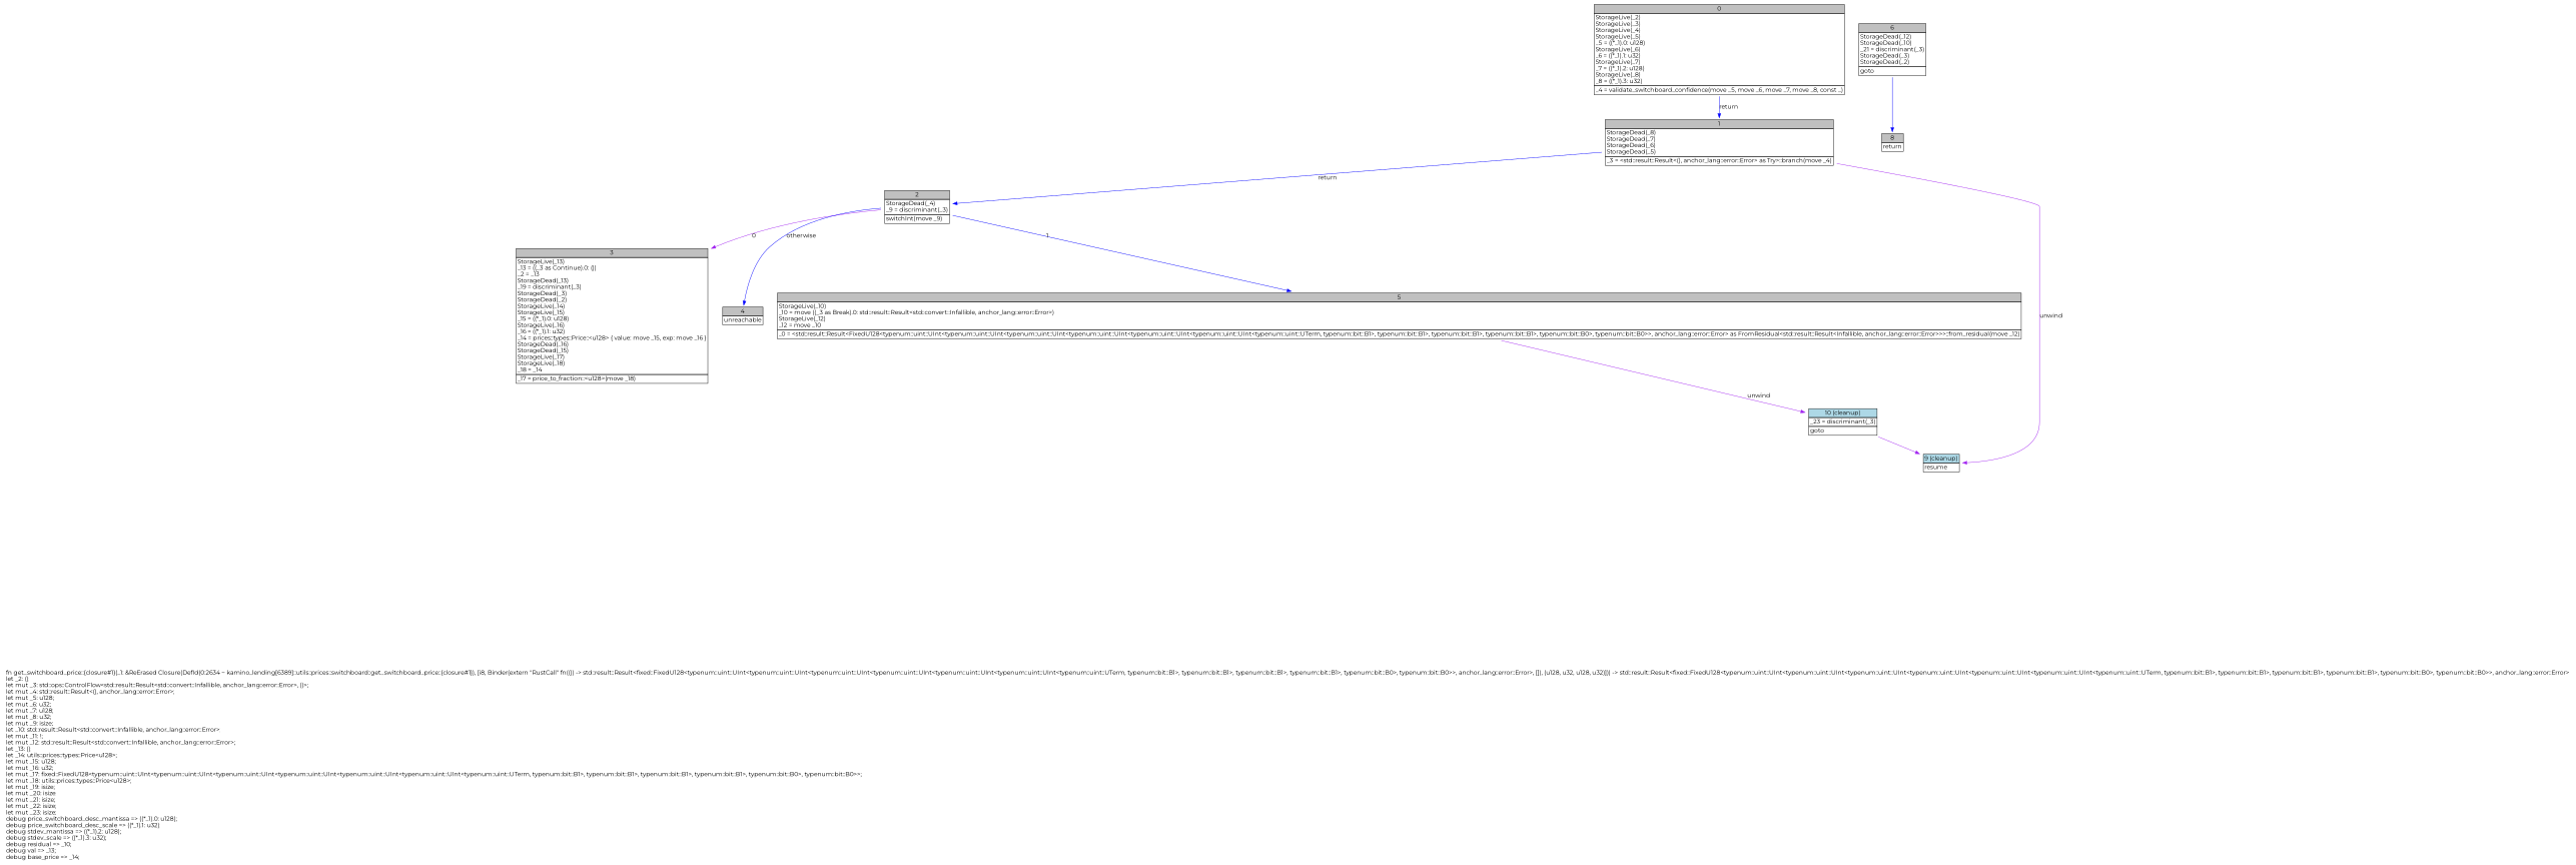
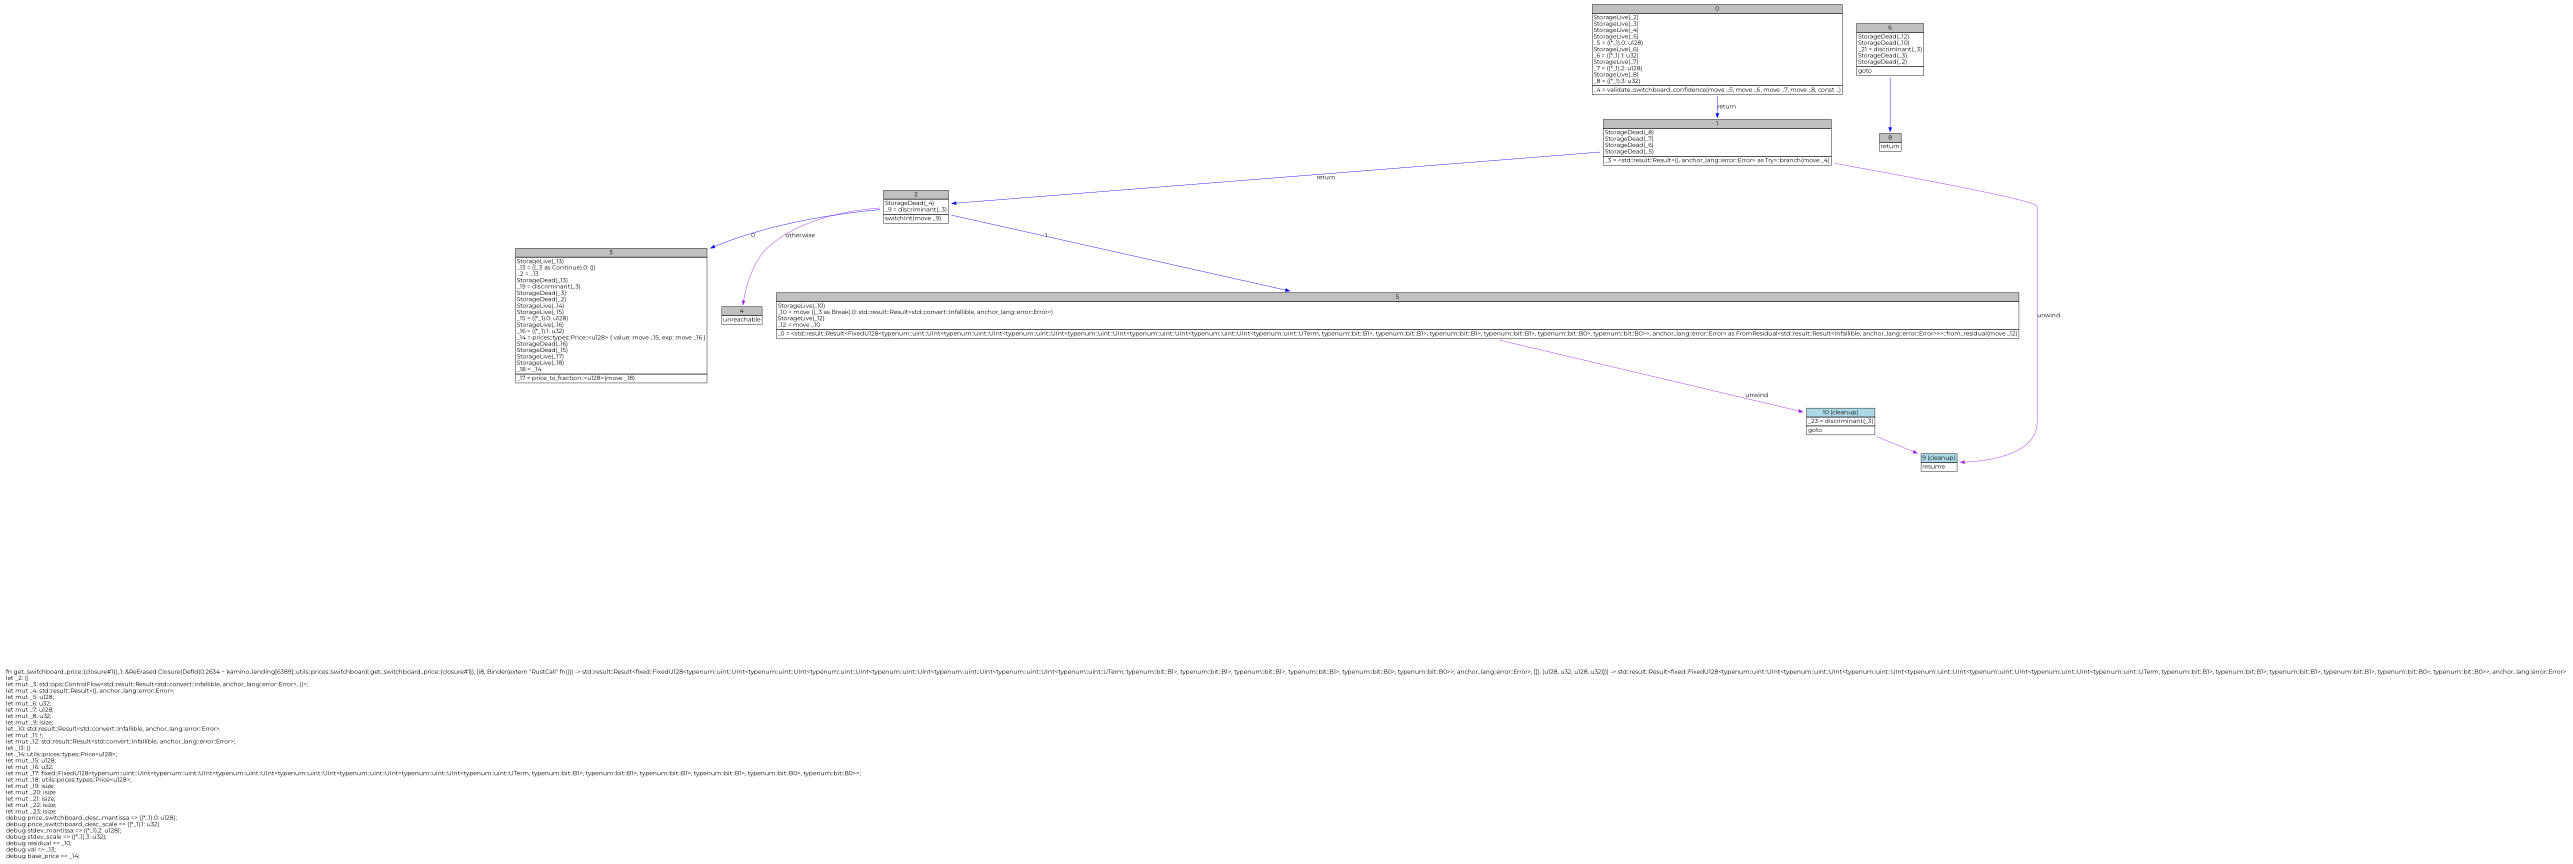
  digraph {
    fontname=Montserrat
    label=<fn get_switchboard_price::{closure#1}(_1: &amp;ReErased Closure(DefId(0:2634 ~ kamino_lending[6389]::utils::prices::switchboard::get_switchboard_price::{closure#1}), [i8, Binder(extern &quot;RustCall&quot; fn(()) -&gt; std::result::Result&lt;fixed::FixedU128&lt;typenum::uint::UInt&lt;typenum::uint::UInt&lt;typenum::uint::UInt&lt;typenum::uint::UInt&lt;typenum::uint::UInt&lt;typenum::uint::UInt&lt;typenum::uint::UTerm, typenum::bit::B1&gt;, typenum::bit::B1&gt;, typenum::bit::B1&gt;, typenum::bit::B1&gt;, typenum::bit::B0&gt;, typenum::bit::B0&gt;&gt;, anchor_lang::error::Error&gt;, []), (u128, u32, u128, u32)])) -&gt; std::result::Result&lt;fixed::FixedU128&lt;typenum::uint::UInt&lt;typenum::uint::UInt&lt;typenum::uint::UInt&lt;typenum::uint::UInt&lt;typenum::uint::UInt&lt;typenum::uint::UInt&lt;typenum::uint::UTerm, typenum::bit::B1&gt;, typenum::bit::B1&gt;, typenum::bit::B1&gt;, typenum::bit::B1&gt;, typenum::bit::B0&gt;, typenum::bit::B0&gt;&gt;, anchor_lang::error::Error&gt;<br align="left"/>let _2: ();<br align="left"/>let mut _3: std::ops::ControlFlow&lt;std::result::Result&lt;std::convert::Infallible, anchor_lang::error::Error&gt;, ()&gt;;<br align="left"/>let mut _4: std::result::Result&lt;(), anchor_lang::error::Error&gt;;<br align="left"/>let mut _5: u128;<br align="left"/>let mut _6: u32;<br align="left"/>let mut _7: u128;<br align="left"/>let mut _8: u32;<br align="left"/>let mut _9: isize;<br align="left"/>let _10: std::result::Result&lt;std::convert::Infallible, anchor_lang::error::Error&gt;;<br align="left"/>let mut _11: !;<br align="left"/>let mut _12: std::result::Result&lt;std::convert::Infallible, anchor_lang::error::Error&gt;;<br align="left"/>let _13: ();<br align="left"/>let _14: utils::prices::types::Price&lt;u128&gt;;<br align="left"/>let mut _15: u128;<br align="left"/>let mut _16: u32;<br align="left"/>let mut _17: fixed::FixedU128&lt;typenum::uint::UInt&lt;typenum::uint::UInt&lt;typenum::uint::UInt&lt;typenum::uint::UInt&lt;typenum::uint::UInt&lt;typenum::uint::UInt&lt;typenum::uint::UTerm, typenum::bit::B1&gt;, typenum::bit::B1&gt;, typenum::bit::B1&gt;, typenum::bit::B1&gt;, typenum::bit::B0&gt;, typenum::bit::B0&gt;&gt;;<br align="left"/>let mut _18: utils::prices::types::Price&lt;u128&gt;;<br align="left"/>let mut _19: isize;<br align="left"/>let mut _20: isize;<br align="left"/>let mut _21: isize;<br align="left"/>let mut _22: isize;<br align="left"/>let mut _23: isize;<br align="left"/>debug price_switchboard_desc_mantissa =&gt; ((*_1).0: u128);<br align="left"/>debug price_switchboard_desc_scale =&gt; ((*_1).1: u32);<br align="left"/>debug stdev_mantissa =&gt; ((*_1).2: u128);<br align="left"/>debug stdev_scale =&gt; ((*_1).3: u32);<br align="left"/>debug residual =&gt; _10;<br align="left"/>debug val =&gt; _13;<br align="left"/>debug base_price =&gt; _14;<br align="left"/>>
    node [fontname=Montserrat shape=none]
    edge [color=purple fontname=Montserrat]
    n1 [label=<<table border="0" cellborder="1" cellspacing="0"><tr><td bgcolor="gray" align="center" colspan="1">0</td></tr><tr><td align="left" balign="left">StorageLive(_2)<br/>StorageLive(_3)<br/>StorageLive(_4)<br/>StorageLive(_5)<br/>_5 = ((*_1).0: u128)<br/>StorageLive(_6)<br/>_6 = ((*_1).1: u32)<br/>StorageLive(_7)<br/>_7 = ((*_1).2: u128)<br/>StorageLive(_8)<br/>_8 = ((*_1).3: u32)<br/></td></tr><tr><td align="left">_4 = validate_switchboard_confidence(move _5, move _6, move _7, move _8, const _)</td></tr></table>>]
    n2 [label=<<table border="0" cellborder="1" cellspacing="0"><tr><td bgcolor="gray" align="center" colspan="1">1</td></tr><tr><td align="left" balign="left">StorageDead(_8)<br/>StorageDead(_7)<br/>StorageDead(_6)<br/>StorageDead(_5)<br/></td></tr><tr><td align="left">_3 = &lt;std::result::Result&lt;(), anchor_lang::error::Error&gt; as Try&gt;::branch(move _4)</td></tr></table>>]
    n3 [label=<<table border="0" cellborder="1" cellspacing="0"><tr><td bgcolor="gray" align="center" colspan="1">2</td></tr><tr><td align="left" balign="left">StorageDead(_4)<br/>_9 = discriminant(_3)<br/></td></tr><tr><td align="left">switchInt(move _9)</td></tr></table>>]
    n4 [label=<<table border="0" cellborder="1" cellspacing="0"><tr><td bgcolor="lightblue" align="center" colspan="1">9 (cleanup)</td></tr><tr><td align="left">resume</td></tr></table>>]
    n5 [label=<<table border="0" cellborder="1" cellspacing="0"><tr><td bgcolor="gray" align="center" colspan="1">3</td></tr><tr><td align="left" balign="left">StorageLive(_13)<br/>_13 = ((_3 as Continue).0: ())<br/>_2 = _13<br/>StorageDead(_13)<br/>_19 = discriminant(_3)<br/>StorageDead(_3)<br/>StorageDead(_2)<br/>StorageLive(_14)<br/>StorageLive(_15)<br/>_15 = ((*_1).0: u128)<br/>StorageLive(_16)<br/>_16 = ((*_1).1: u32)<br/>_14 = prices::types::Price::&lt;u128&gt; { value: move _15, exp: move _16 }<br/>StorageDead(_16)<br/>StorageDead(_15)<br/>StorageLive(_17)<br/>StorageLive(_18)<br/>_18 = _14<br/></td></tr><tr><td align="left">_17 = price_to_fraction::&lt;u128&gt;(move _18)</td></tr></table>>]
    n6 [label=<<table border="0" cellborder="1" cellspacing="0"><tr><td bgcolor="gray" align="center" colspan="1">4</td></tr><tr><td align="left">unreachable</td></tr></table>>]
    n7 [label=<<table border="0" cellborder="1" cellspacing="0"><tr><td bgcolor="gray" align="center" colspan="1">5</td></tr><tr><td align="left" balign="left">StorageLive(_10)<br/>_10 = move ((_3 as Break).0: std::result::Result&lt;std::convert::Infallible, anchor_lang::error::Error&gt;)<br/>StorageLive(_12)<br/>_12 = move _10<br/></td></tr><tr><td align="left">_0 = &lt;std::result::Result&lt;FixedU128&lt;typenum::uint::UInt&lt;typenum::uint::UInt&lt;typenum::uint::UInt&lt;typenum::uint::UInt&lt;typenum::uint::UInt&lt;typenum::uint::UInt&lt;typenum::uint::UTerm, typenum::bit::B1&gt;, typenum::bit::B1&gt;, typenum::bit::B1&gt;, typenum::bit::B1&gt;, typenum::bit::B0&gt;, typenum::bit::B0&gt;&gt;, anchor_lang::error::Error&gt; as FromResidual&lt;std::result::Result&lt;Infallible, anchor_lang::error::Error&gt;&gt;&gt;::from_residual(move _12)</td></tr></table>>]
    n8 [label=<<table border="0" cellborder="1" cellspacing="0"><tr><td bgcolor="lightblue" align="center" colspan="1">10 (cleanup)</td></tr><tr><td align="left" balign="left">_23 = discriminant(_3)<br/></td></tr><tr><td align="left">goto</td></tr></table>>]
    n9 [label=<<table border="0" cellborder="1" cellspacing="0"><tr><td bgcolor="gray" align="center" colspan="1">6</td></tr><tr><td align="left" balign="left">StorageDead(_12)<br/>StorageDead(_10)<br/>_21 = discriminant(_3)<br/>StorageDead(_3)<br/>StorageDead(_2)<br/></td></tr><tr><td align="left">goto</td></tr></table>>]
    n10 [label=<<table border="0" cellborder="1" cellspacing="0"><tr><td bgcolor="gray" align="center" colspan="1">8</td></tr><tr><td align="left">return</td></tr></table>>]
    n1 -> n2 [color=blue label=return]
    n2 -> n3 [color=blue label=return]
    n2 -> n4 [label=unwind]
-   n3 -> n5 [label=0]
-   n3 -> n6 [color=blue label=otherwise]
+   n3 -> n5 [color=blue label=0]
+   n3 -> n6 [label=otherwise]
    n3 -> n7 [color=blue label=1]
    n7 -> n8 [label=unwind]
    n8 -> n4
    n9 -> n10 [color=blue]
  }
